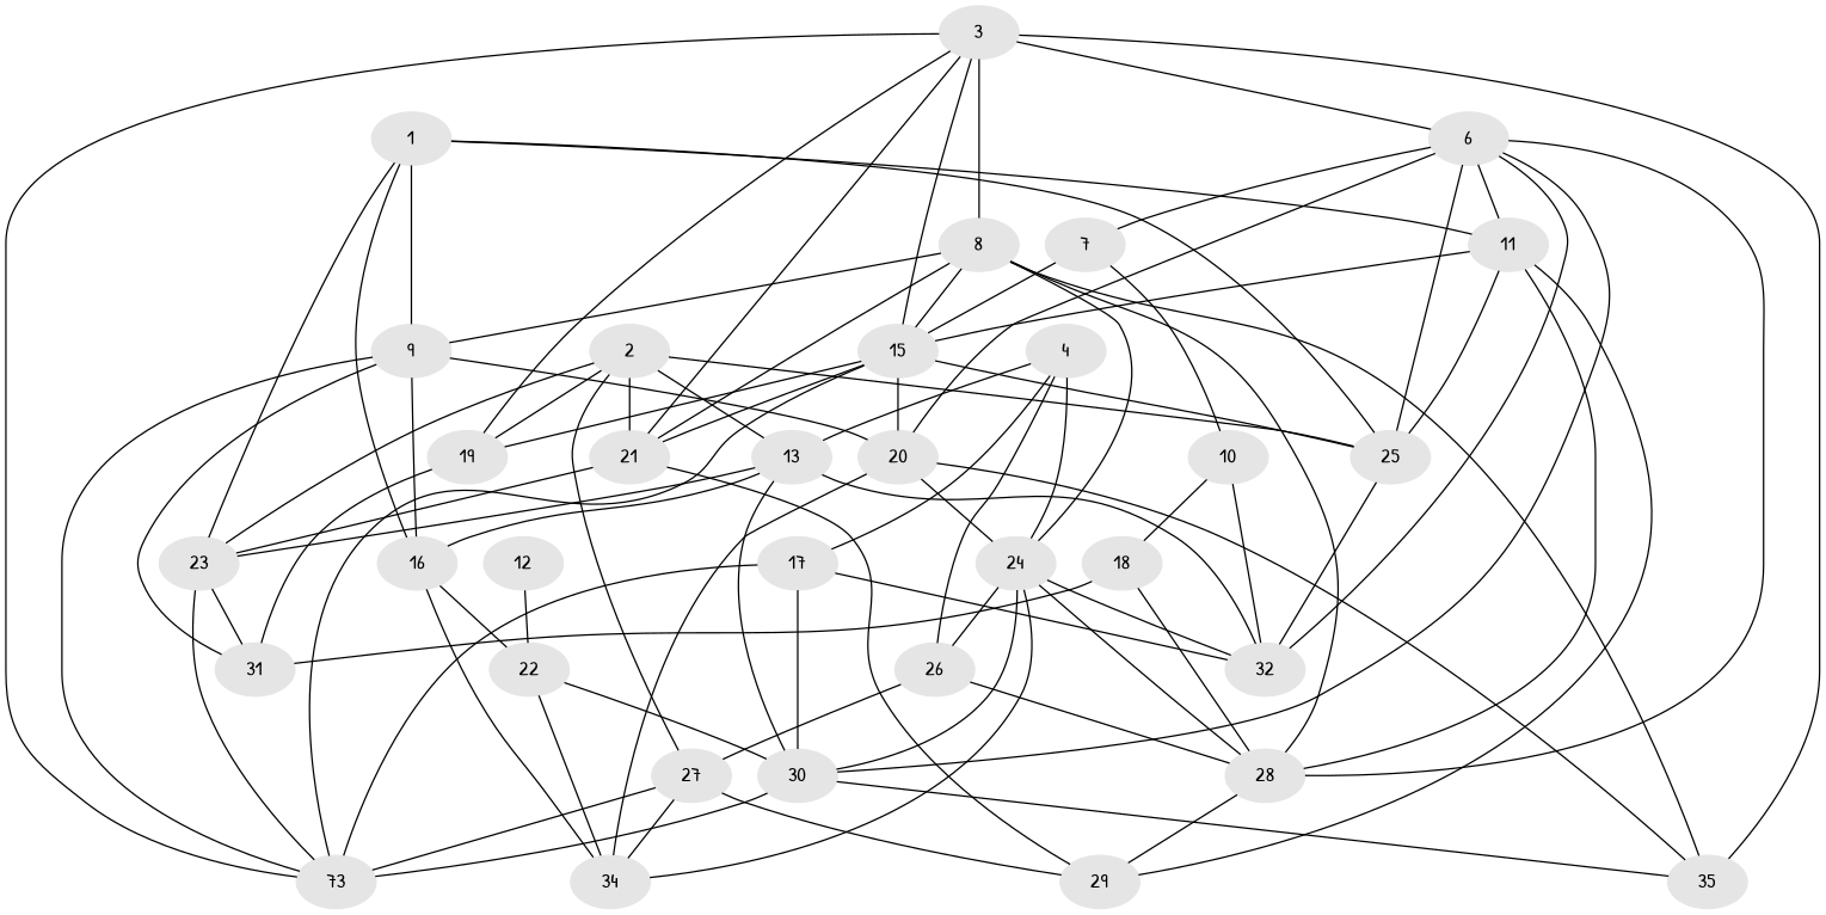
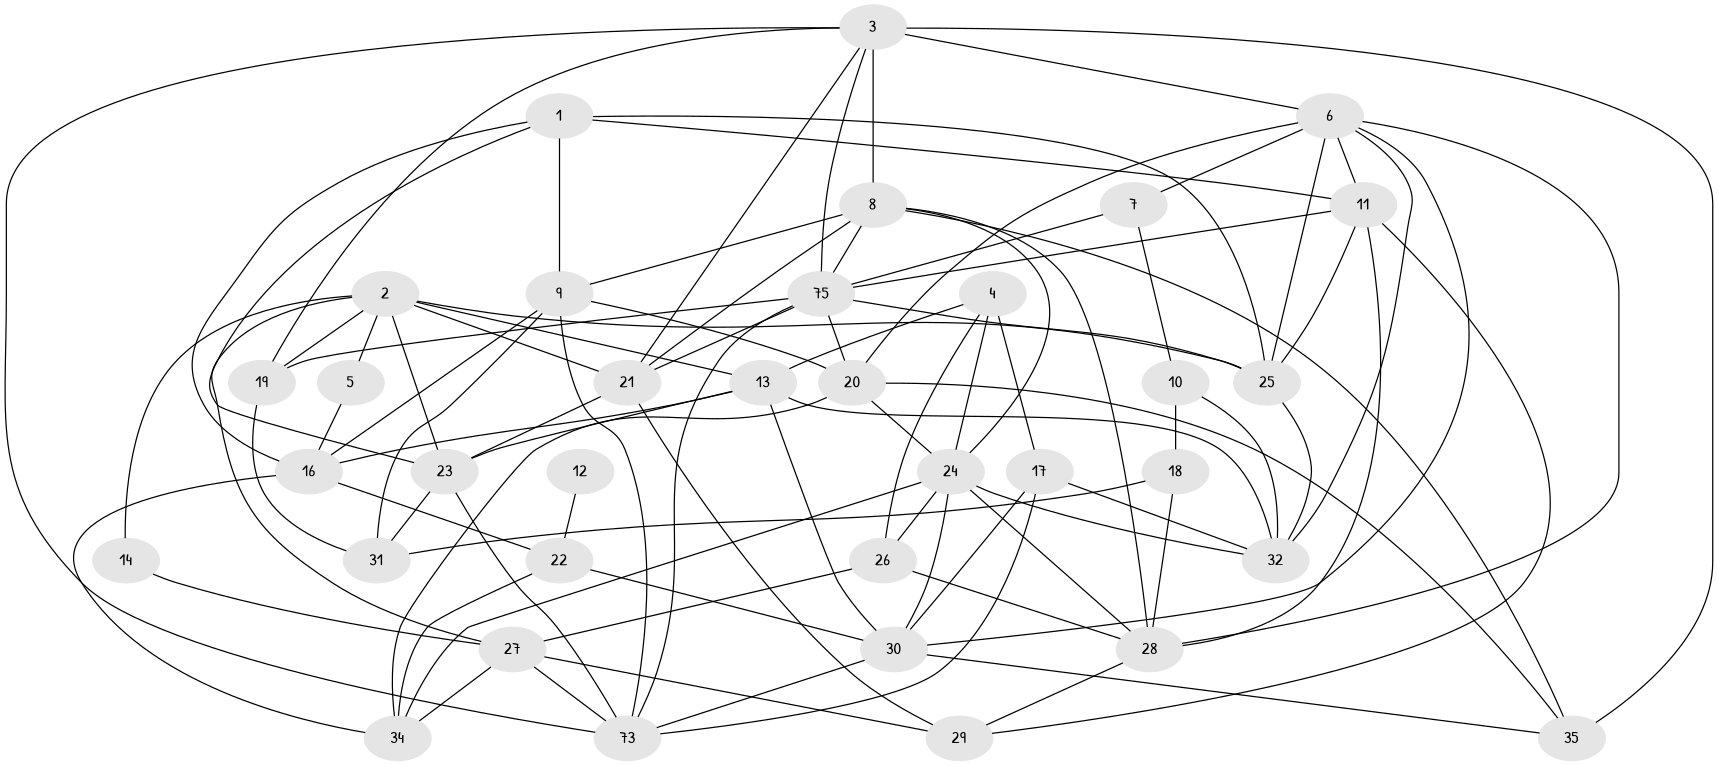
  graph {
    fontname="Patrick Hand"
    node [color=gray90 fontname="Patrick Hand" style=filled]
    edge [fontname="Patrick Hand" weight=1.0]
    1
    9
    11
    16
    23
    25
    n7 [label=73]
    20
    31
-   15
+   15 [label=75]
    28
    29
    22
    34
    32
    2
+   5
    13
+   14
    19
    21
    27
    30
    3
    6
    8
    35
    7
    24
    4
    17
    26
    10
    18
    12
    1 -- 9
    1 -- 11
    1 -- 16
    1 -- 23
    1 -- 25
    9 -- 16
    9 -- n7
    9 -- 20
    9 -- 31
    11 -- 25
    11 -- 15
    11 -- 28
    11 -- 29
    16 -- 22
    16 -- 34
    23 -- n7
    23 -- 31
    25 -- 32
    20 -- 34
    20 -- 35
    20 -- 24
    15 -- 25
    15 -- n7
    15 -- 20
    15 -- 19 [weight=2.0]
    15 -- 21
    28 -- 29
    22 -- 34
    22 -- 30 [weight=2.0]
    2 -- 23
    2 -- 25
+   2 -- 5 [weight=2.0]
    2 -- 13 [weight=2.0]
+   2 -- 14
    2 -- 19
    2 -- 21
    2 -- 27
+   5 -- 16
    13 -- 16
    13 -- 23
    13 -- 32
    13 -- 30
+   14 -- 27
    19 -- 31
    21 -- 23
    21 -- 29
    27 -- n7
    27 -- 29
    27 -- 34
    30 -- n7
    30 -- 35
    3 -- n7
    3 -- 15
    3 -- 19
    3 -- 21
    3 -- 6
    3 -- 8 [weight=2.0]
    3 -- 35 [weight=2.0]
    6 -- 11
    6 -- 25
    6 -- 20
    6 -- 28
    6 -- 32
    6 -- 30
    6 -- 7
    8 -- 9
    8 -- 15
    8 -- 28 [weight=3.0]
    8 -- 21
    8 -- 35
    8 -- 24
    7 -- 15
    7 -- 10
    24 -- 28
    24 -- 34
    24 -- 32
    24 -- 30
    24 -- 26
    4 -- 13
    4 -- 24
    4 -- 17
    4 -- 26
    17 -- n7
    17 -- 32
    17 -- 30
    26 -- 28
    26 -- 27 [weight=2.0]
    10 -- 32
    10 -- 18 [weight=2.0]
    18 -- 31
    18 -- 28
    12 -- 22 [weight=2.0]
  }
